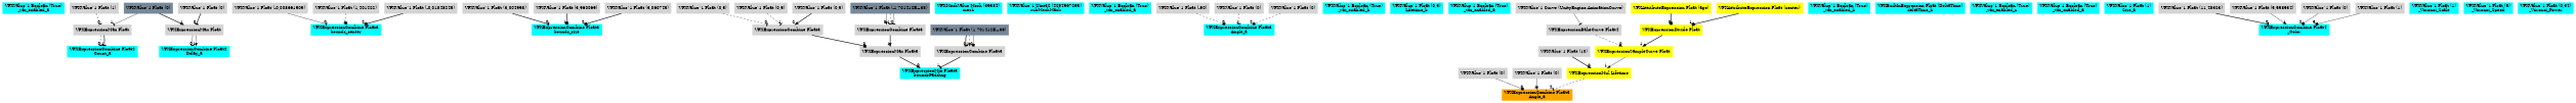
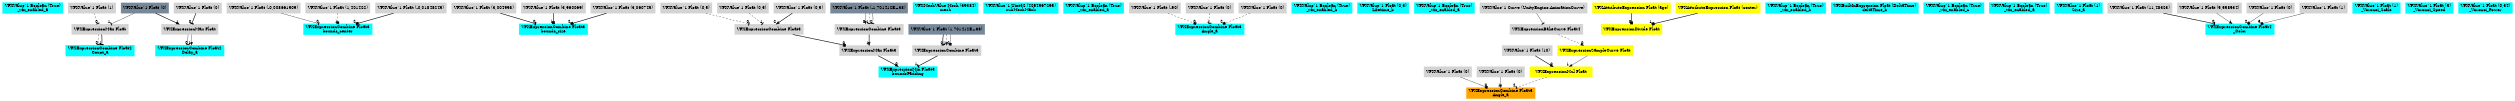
  digraph {
    node [color=lightgray shape=box style=filled]
    edge [arrowhead=tee headlabel=0 style=bold]
    n1 [color=cyan label="VFXValue`1 Boolean (True)\n_vfx_enabled_a"]
    n2 [color=cyan label="VFXExpressionCombine Float2\nCount_a"]
    n3 [label="VFXExpressionMax Float"]
    n4 [label="VFXValue`1 Float (1)"]
    n5 [color=lightslategray label="VFXValue`1 Float (0)"]
    n6 [label="VFXExpressionMax Float"]
    n7 [color=cyan label="VFXExpressionCombine Float2\nDelay_a"]
    n8 [label="VFXValue`1 Float (0)"]
    n9 [color=cyan label="VFXExpressionCombine Float3\nbounds_center"]
    n10 [label="VFXValue`1 Float (-0,008661509)"]
    n11 [label="VFXValue`1 Float (1,401422)"]
    n12 [label="VFXValue`1 Float (-0,01848245)"]
    n13 [color=cyan label="VFXExpressionCombine Float3\nbounds_size"]
    n14 [label="VFXValue`1 Float (3,004998)"]
    n15 [label="VFXValue`1 Float (3,960069)"]
    n16 [label="VFXValue`1 Float (3,060745)"]
    n17 [color=cyan label="VFXExpressionMin Float3\nboundsPadding"]
    n18 [label="VFXExpressionMax Float3"]
    n19 [label="VFXExpressionCombine Float3"]
    n20 [label="VFXValue`1 Float (0,5)"]
    n21 [label="VFXValue`1 Float (0,5)"]
    n22 [label="VFXValue`1 Float (0,5)"]
    n23 [label="VFXExpressionCombine Float3"]
    n24 [color=lightslategray label="VFXValue`1 Float (-1,701412E+38)"]
    n25 [label="VFXExpressionCombine Float3"]
    n26 [color=lightslategray label="VFXValue`1 Float (1,701412E+38)"]
    n27 [color=cyan label="VFXMeshValue Mesh (39384)\nmesh"]
    n28 [color=cyan label="VFXValue`1 Uint32 (4294967295)\nsubMeshMask"]
    n29 [color=cyan label="VFXValue`1 Boolean (True)\n_vfx_enabled_a"]
    n30 [color=cyan label="VFXExpressionCombine Float3\nAngle_a"]
    n31 [label="VFXValue`1 Float (-90)"]
    n32 [label="VFXValue`1 Float (0)"]
    n33 [label="VFXValue`1 Float (0)"]
    n34 [color=cyan label="VFXValue`1 Boolean (True)\n_vfx_enabled_b"]
    n35 [color=cyan label="VFXValue`1 Float (0,3)\nLifetime_b"]
    n36 [color=cyan label="VFXValue`1 Boolean (True)\n_vfx_enabled_a"]
    n37 [color=orange label="VFXExpressionCombine Float3\nAngle_a"]
    n38 [label="VFXValue`1 Float (0)"]
    n39 [label="VFXValue`1 Float (0)"]
-   n40 [color=yellow label="VFXExpressionMul Lifetime"]
+   n40 [color=yellow label="VFXExpressionMul Float"]
    n41 [label="VFXValue`1 Float (10)"]
    n42 [color=yellow label="VFXExpressionSampleCurve Float"]
    n43 [label="VFXExpressionBakeCurve Float4"]
    n44 [label="VFXValue`1 Curve (UnityEngine.AnimationCurve)"]
    n45 [color=yellow label="VFXExpressionDivide Float"]
    n46 [color=yellow label="VFXAttributeExpression Float (age)"]
    n47 [color=yellow label="VFXAttributeExpression Float (center)"]
    n48 [color=cyan label="VFXValue`1 Boolean (True)\n_vfx_enabled_b"]
    n49 [color=cyan label="VFXBuiltInExpression Float (DeltaTime)\ndeltaTime_b"]
    n50 [color=cyan label="VFXValue`1 Boolean (True)\n_vfx_enabled_c"]
    n51 [color=cyan label="VFXValue`1 Boolean (True)\n_vfx_enabled_a"]
    n52 [color=cyan label="VFXValue`1 Float (1)\nSize_a"]
    n53 [color=cyan label="VFXExpressionCombine Float4\n_Color"]
    n54 [label="VFXValue`1 Float (11,48323)"]
    n55 [label="VFXValue`1 Float (5,558534)"]
    n56 [label="VFXValue`1 Float (0)"]
    n57 [label="VFXValue`1 Float (1)"]
    n58 [color=cyan label="VFXValue`1 Float (1)\n_Voronoi_Scale"]
    n59 [color=cyan label="VFXValue`1 Float (5)\n_Voronoi_Speed"]
    n60 [color=cyan label="VFXValue`1 Float (0,34)\n_Voronoi_Power"]
    n3 -> n2 [style=dashed]
    n3 -> n2 [headlabel=1]
    n4 -> n3 [style=dashed]
    n5 -> n3 [headlabel=1 style=solid]
    n5 -> n6 [arrowhead=normal headlabel=1]
    n6 -> n7 [style=solid]
    n6 -> n7 [arrowhead=normal headlabel=1 style=solid]
    n8 -> n6
    n10 -> n9 [style=solid]
    n11 -> n9 [arrowhead=box headlabel=1 style=dashed]
    n12 -> n9 [arrowhead=box headlabel=2]
    n14 -> n13
    n15 -> n13 [arrowhead=box headlabel=1]
    n16 -> n13 [arrowhead=box headlabel=2]
    n18 -> n17 [arrowhead=normal]
    n19 -> n18 [arrowhead=box]
    n20 -> n19 [style=dashed]
    n21 -> n19 [headlabel=1 style=dashed]
    n22 -> n19 [arrowhead=normal headlabel=2]
    n23 -> n18 [arrowhead=normal headlabel=1]
    n24 -> n23 [arrowhead=normal style=solid]
    n24 -> n23 [headlabel=1 style=dashed]
    n24 -> n23 [headlabel=2 style=solid]
    n25 -> n17 [headlabel=1]
    n26 -> n25
    n26 -> n25 [arrowhead=normal headlabel=1 style=dashed]
    n26 -> n25 [arrowhead=box headlabel=2 style=solid]
    n31 -> n30 [arrowhead=box style=dashed]
    n32 -> n30 [headlabel=1 style=dashed]
    n33 -> n30 [arrowhead=box headlabel=2 style=dashed]
    n38 -> n37 [arrowhead=box style=solid]
    n39 -> n37 [arrowhead=normal headlabel=1 style=solid]
    n40 -> n37 [headlabel=2 style=dashed]
    n41 -> n40 [arrowhead=normal]
    n42 -> n40 [arrowhead=normal headlabel=1 style=solid]
    n43 -> n42 [arrowhead=normal style=dashed]
    n44 -> n43 [style=solid headlabel=""]
-   n45 -> n42 [arrowhead=normal headlabel=1]
    n46 -> n45 [arrowhead=box]
    n47 -> n45 [arrowhead=box headlabel=1]
    n54 -> n53
    n55 -> n53 [arrowhead=normal headlabel=1 style=solid]
    n56 -> n53 [arrowhead=box headlabel=2 style=solid]
    n57 -> n53 [arrowhead=box headlabel=3 style=solid]
  }
